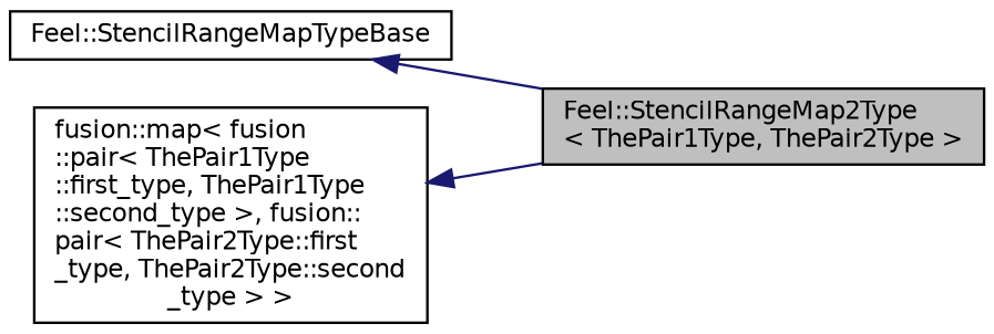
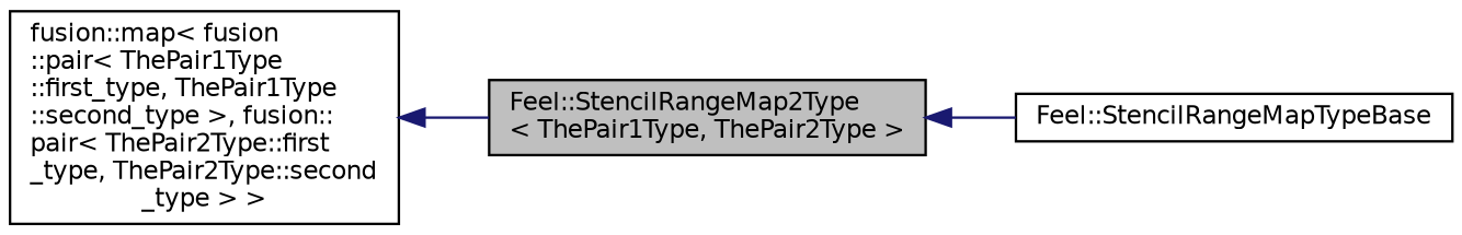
  digraph {
    rankdir=LR
    node [color=black fillcolor=white fontname=Helvetica fontsize=10 shape=record style=filled]
    edge [color=midnightblue dir=back fontname=Helvetica fontsize=10 labelfontname=Helvetica labelfontsize=10 style=solid]
    n1 [fillcolor=grey75 fontcolor=black height=0.2 label="Feel::StencilRangeMap2Type\l\< ThePair1Type, ThePair2Type \>" width=0.4]
    n2 [height=0.2 label="Feel::StencilRangeMapTypeBase" width=0.4]
    n3 [height=0.2 label="fusion::map\< fusion\l::pair\< ThePair1Type\l::first_type, ThePair1Type\l::second_type \>, fusion::\lpair\< ThePair2Type::first\l_type, ThePair2Type::second\l_type \> \>" width=0.4]
-   n2 -> n1
+   n1 -> n2
    n3 -> n1
  }
